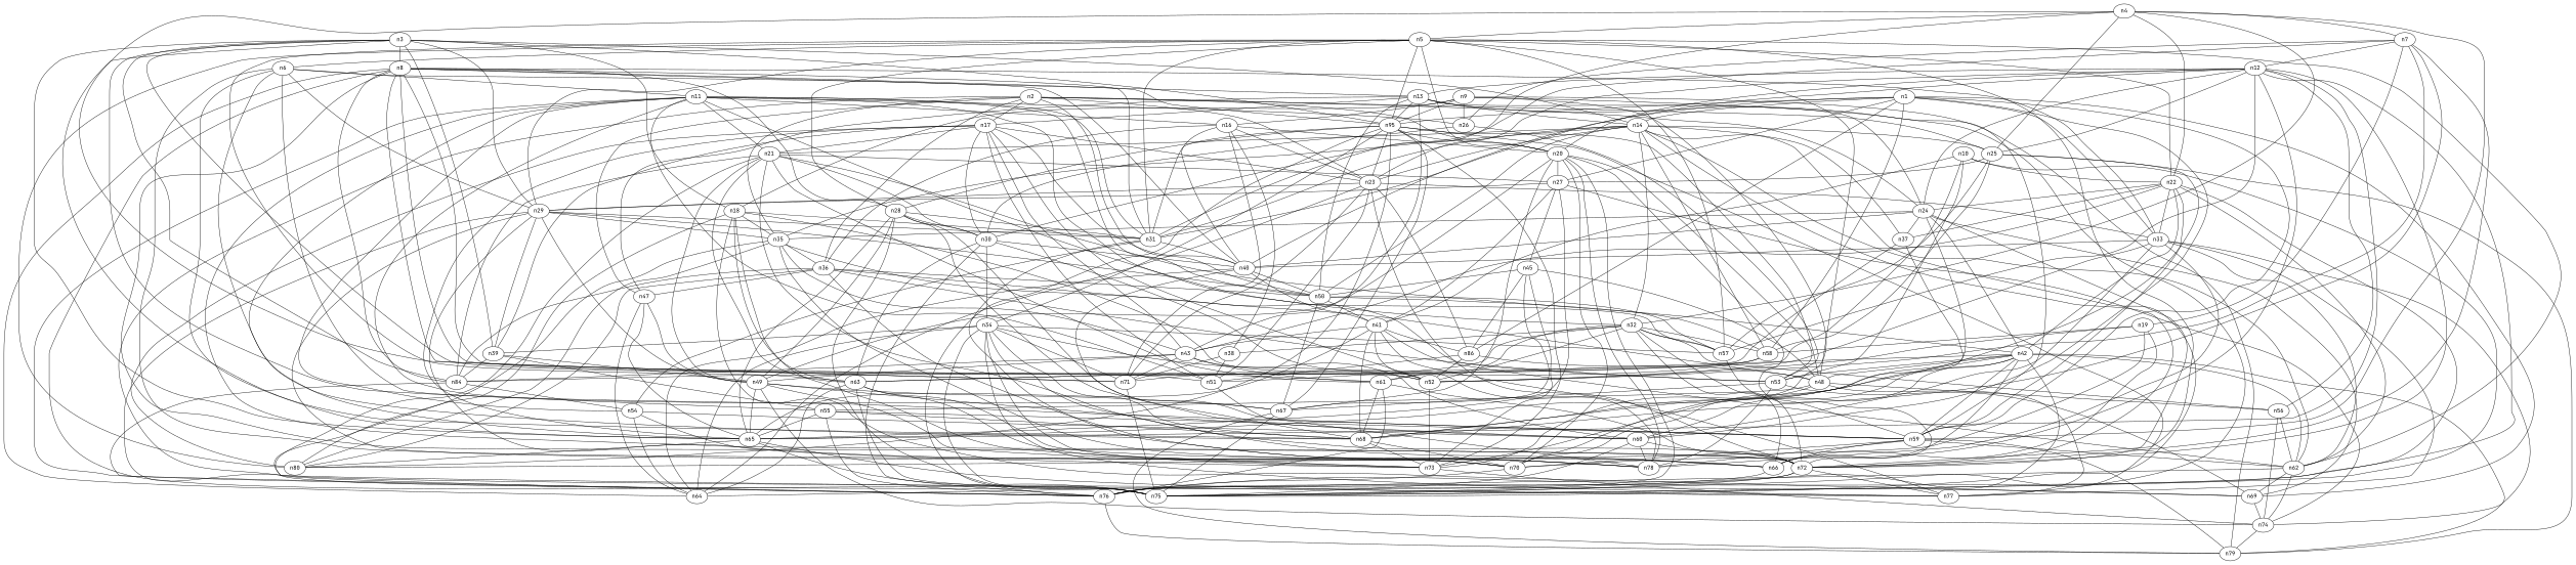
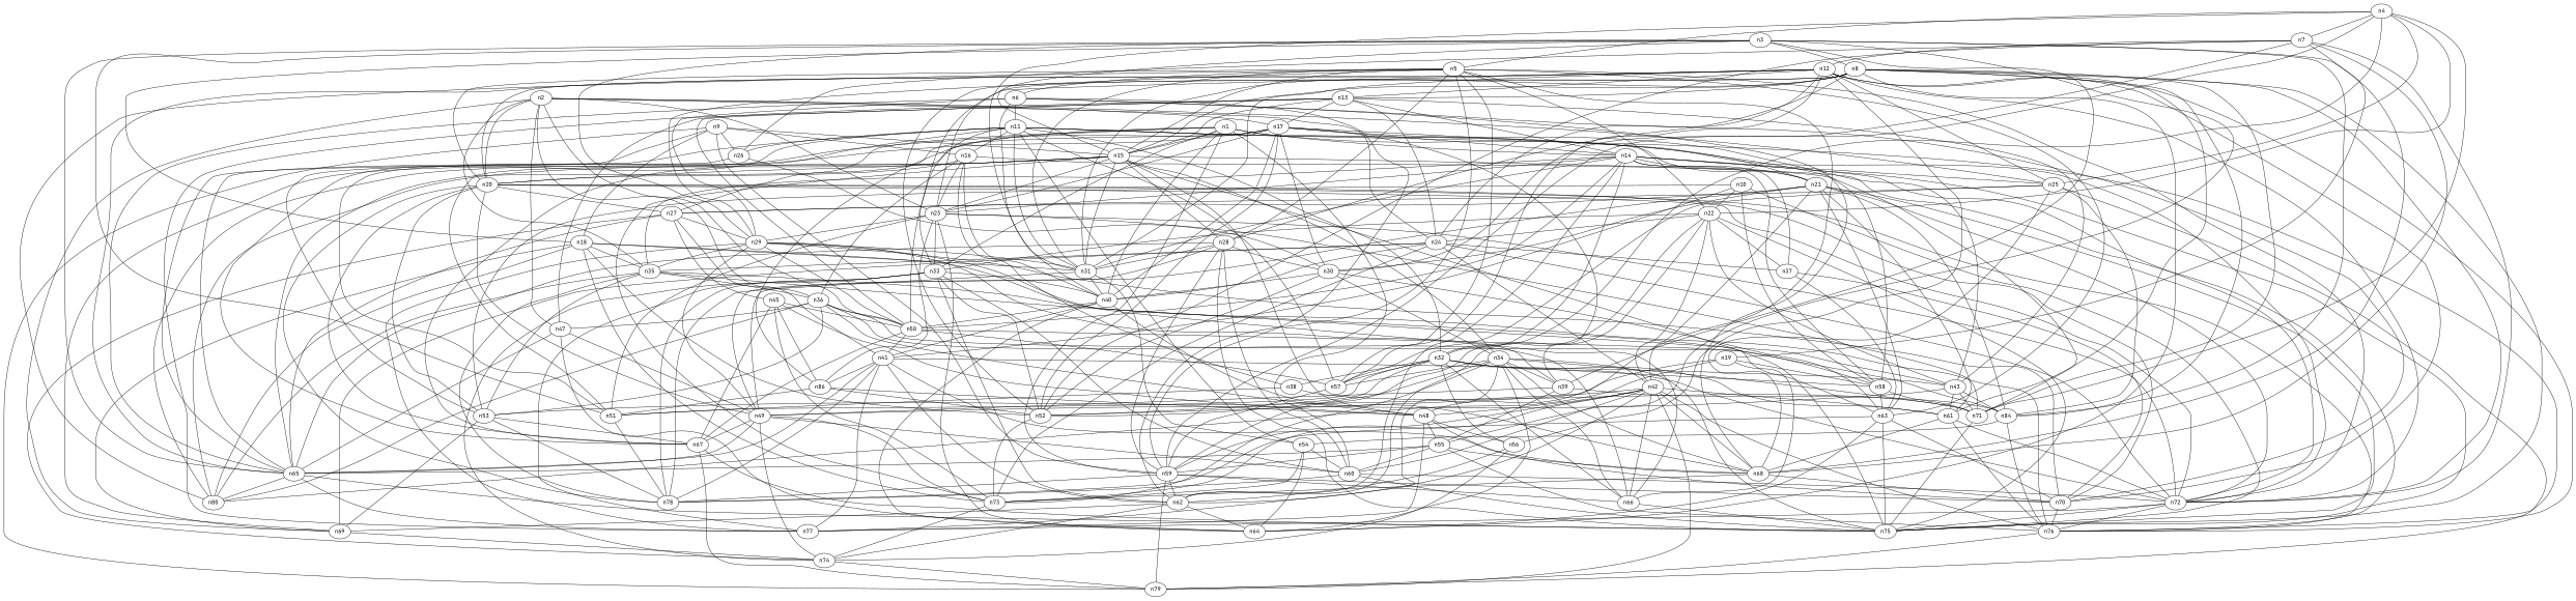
  strict graph {
    fontname="JetBrains Mono"
    node [fontname="JetBrains Mono"]
    edge [fontname="JetBrains Mono"]
    n1
    n14
-   n15 [label=n95]
+   n15
    n27
    n33
    n40
    n46 [label=n86]
    n58
    n59
    n60
    n69
    n23
    n25
    n35
    n50
    n31
    n32
    n62
    n72
    n75
    n21
    n37
    n20
    n28
    n48
    n80
    n67
    n76
    n34
    n73
    n29
    n65
    n41
    n45
    n74
    n52
    n77
    n78
    n68
    n64
    n51
    n71
    n63
    n70
    n79
    n66
    n44 [label=n84]
    n57
    n36
    n43
    n53
    n54
    n61
    n56
    n38
    n30
    n49
    n42
    n55
    n39
    n2
    n17
    n24
    n47
    n3
    n18
    n8
    n4
    n5
    n7
    n22
    n6
    n12
    n19
    n26
    n11
    n13
    n16
    n9
    n10
    n1 -- n14
    n1 -- n15
    n1 -- n27
    n1 -- n33
    n1 -- n40
    n1 -- n46
    n1 -- n58
    n1 -- n59
    n1 -- n60
    n1 -- n69
    n14 -- n58
    n14 -- n23
    n14 -- n25
    n14 -- n35
    n14 -- n50
    n14 -- n31
    n14 -- n32
    n14 -- n62
    n14 -- n72
    n14 -- n75
    n14 -- n21
    n14 -- n37
    n15 -- n23
    n15 -- n31
    n15 -- n75
    n15 -- n20
    n15 -- n28
    n15 -- n48
    n15 -- n80
    n15 -- n67
    n15 -- n76
    n15 -- n34
    n15 -- n73
    n27 -- n29
    n27 -- n65
    n27 -- n41
    n27 -- n45
    n27 -- n74
    n33 -- n40
    n33 -- n60
    n33 -- n62
    n33 -- n74
    n33 -- n52
    n33 -- n77
    n33 -- n78
    n40 -- n50
    n40 -- n41
    n40 -- n68
    n40 -- n64
    n46 -- n48
    n46 -- n52
    n46 -- n51
    n58 -- n71
    n58 -- n63
    n59 -- n62
    n59 -- n78
    n59 -- n70
    n59 -- n79
    n59 -- n66
    n60 -- n72
    n60 -- n75
    n60 -- n78
    n69 -- n74
    n23 -- n33
    n23 -- n46
    n23 -- n72
    n23 -- n29
    n23 -- n64
    n23 -- n51
    n23 -- n71
    n25 -- n27
    n25 -- n68
    n25 -- n79
    n25 -- n44
    n25 -- n57
    n35 -- n80
    n35 -- n76
    n35 -- n78
    n35 -- n36
    n35 -- n43
    n35 -- n53
    n50 -- n58
    n50 -- n67
    n50 -- n41
    n50 -- n57
    n31 -- n40
    n31 -- n78
    n31 -- n54
    n32 -- n58
    n32 -- n72
    n32 -- n52
    n32 -- n51
    n32 -- n66
    n32 -- n57
    n32 -- n61
    n32 -- n56
    n32 -- n38
    n62 -- n69
    n62 -- n74
    n62 -- n64
    n72 -- n75
    n72 -- n76
    n72 -- n77
    n21 -- n27
    n21 -- n72
    n21 -- n75
    n21 -- n63
    n21 -- n44
    n21 -- n61
    n21 -- n30
    n21 -- n49
    n21 -- n42
    n37 -- n63
    n37 -- n70
    n20 -- n27
    n20 -- n72
    n20 -- n67
    n20 -- n76
    n20 -- n78
    n20 -- n70
    n20 -- n53
    n20 -- n49
    n28 -- n59
    n28 -- n60
    n28 -- n31
    n28 -- n75
    n28 -- n65
    n28 -- n30
    n28 -- n49
    n48 -- n77
    n48 -- n70
    n48 -- n56
    n48 -- n55
    n67 -- n75
    n67 -- n79
    n76 -- n79
    n34 -- n75
    n34 -- n73
    n34 -- n52
    n34 -- n77
    n34 -- n68
    n34 -- n64
    n34 -- n71
    n34 -- n66
    n34 -- n57
    n34 -- n39
    n73 -- n74
    n29 -- n35
    n29 -- n50
    n29 -- n31
    n29 -- n77
    n29 -- n70
    n29 -- n66
    n29 -- n49
    n29 -- n39
    n65 -- n75
    n65 -- n80
    n65 -- n77
    n41 -- n46
    n41 -- n62
    n41 -- n65
    n41 -- n77
    n41 -- n78
    n41 -- n68
    n41 -- n43
    n45 -- n46
    n45 -- n50
    n45 -- n48
    n45 -- n67
    n45 -- n73
    n74 -- n79
    n52 -- n73
    n68 -- n73
    n68 -- n70
    n51 -- n78
    n71 -- n75
    n63 -- n75
    n63 -- n78
    n63 -- n64
    n63 -- n70
    n70 -- n76
    n66 -- n75
    n44 -- n76
    n44 -- n54
    n57 -- n59
    n36 -- n50
    n36 -- n48
    n36 -- n80
    n36 -- n66
    n36 -- n44
    n36 -- n53
    n36 -- n47
    n43 -- n71
    n43 -- n44
    n43 -- n61
    n43 -- n49
    n53 -- n69
    n53 -- n67
    n53 -- n78
    n54 -- n60
    n54 -- n73
    n54 -- n64
    n61 -- n72
    n61 -- n76
    n61 -- n68
    n56 -- n62
    n56 -- n74
    n38 -- n51
    n38 -- n71
    n30 -- n40
-   n30 -- n76
    n30 -- n34
    n30 -- n52
    n30 -- n63
    n49 -- n60
    n49 -- n67
    n49 -- n73
    n49 -- n65
    n49 -- n74
    n42 -- n59
    n42 -- n60
    n42 -- n62
    n42 -- n48
    n42 -- n76
    n42 -- n73
    n42 -- n68
    n42 -- n79
    n42 -- n66
    n42 -- n53
    n42 -- n61
    n55 -- n59
-   n43 -- n60
+   n55 -- n60
    n55 -- n76
    n55 -- n65
    n55 -- n68
    n39 -- n44
    n39 -- n49
    n39 -- n55
    n2 -- n69
    n2 -- n23
    n2 -- n25
    n2 -- n35
    n2 -- n50
    n2 -- n20
    n2 -- n36
    n2 -- n17
    n2 -- n24
    n2 -- n47
    n17 -- n40
    n17 -- n23
    n17 -- n21
    n17 -- n80
    n17 -- n65
    n17 -- n52
    n17 -- n51
    n17 -- n43
    n17 -- n30
    n17 -- n39
    n24 -- n40
    n24 -- n69
    n24 -- n35
    n24 -- n72
    n24 -- n37
    n24 -- n73
    n24 -- n42
    n47 -- n65
    n47 -- n64
    n47 -- n49
-   n3 -- n14
+   n17 -- n14
    n3 -- n15
    n3 -- n29
    n3 -- n65
    n3 -- n68
    n3 -- n51
    n3 -- n44
    n3 -- n55
    n3 -- n39
    n3 -- n18
    n3 -- n8
    n18 -- n69
    n18 -- n35
    n18 -- n31
    n18 -- n80
    n18 -- n73
    n18 -- n52
    n18 -- n63
    n8 -- n15
    n8 -- n33
    n8 -- n31
    n8 -- n72
    n8 -- n75
    n8 -- n28
    n8 -- n52
    n8 -- n64
    n8 -- n71
    n8 -- n44
    n8 -- n61
    n8 -- n13
    n4 -- n59
    n4 -- n25
    n4 -- n31
    n4 -- n32
    n4 -- n71
    n4 -- n5
    n4 -- n7
    n4 -- n22
    n5 -- n15
    n5 -- n31
    n5 -- n62
    n5 -- n72
    n5 -- n20
    n5 -- n28
    n5 -- n48
    n5 -- n80
    n5 -- n29
    n5 -- n63
    n5 -- n57
    n5 -- n22
    n5 -- n6
    n7 -- n72
    n7 -- n52
    n7 -- n68
    n7 -- n30
    n7 -- n12
    n7 -- n19
    n7 -- n26
    n22 -- n33
    n22 -- n59
    n22 -- n62
    n22 -- n75
    n22 -- n37
    n22 -- n43
    n22 -- n42
    n22 -- n24
    n6 -- n40
    n6 -- n59
    n6 -- n29
    n6 -- n65
    n6 -- n68
    n6 -- n70
    n6 -- n11
    n12 -- n23
    n12 -- n25
    n12 -- n31
    n12 -- n72
    n12 -- n20
    n12 -- n76
    n12 -- n65
    n12 -- n70
    n12 -- n57
    n12 -- n56
    n12 -- n24
    n12 -- n13
    n19 -- n58
    n19 -- n80
    n19 -- n52
    n19 -- n66
    n26 -- n53
    n26 -- n30
    n11 -- n50
    n11 -- n31
    n11 -- n32
    n11 -- n72
    n11 -- n21
    n11 -- n67
    n11 -- n76
    n11 -- n65
    n11 -- n51
    n11 -- n57
    n11 -- n54
    n11 -- n26
    n11 -- n16
    n13 -- n14
    n13 -- n15
    n13 -- n50
    n13 -- n77
    n13 -- n43
    n13 -- n17
    n13 -- n24
    n13 -- n47
    n16 -- n40
    n16 -- n23
    n16 -- n20
    n16 -- n71
    n16 -- n36
    n16 -- n38
    n9 -- n15
    n9 -- n59
    n9 -- n65
    n9 -- n79
    n9 -- n18
    n9 -- n26
    n9 -- n16
    n10 -- n58
    n10 -- n75
    n10 -- n41
    n10 -- n53
    n10 -- n22
  }
